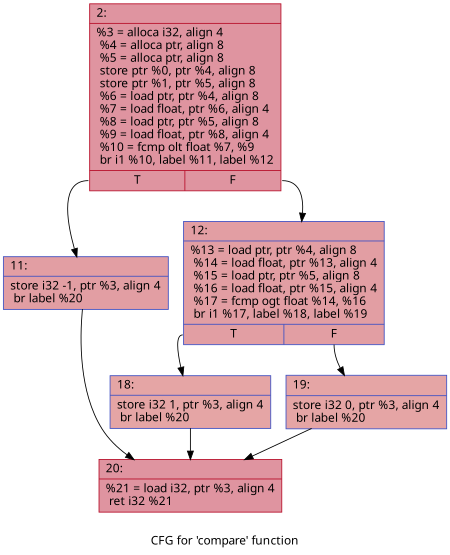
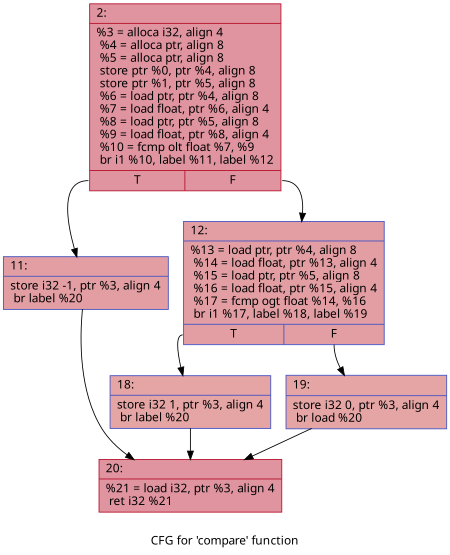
  digraph {
    label="CFG for 'compare' function"
    fontname="Noto Sans"
    node [color="#3d50c3ff" fillcolor="#b70d2870" fontname="Noto Sans" shape=record style=filled]
    edge [fontname="Noto Sans"]
    n1 [color="#b70d28ff" label="{2:\l|  %3 = alloca i32, align 4\l  %4 = alloca ptr, align 8\l  %5 = alloca ptr, align 8\l  store ptr %0, ptr %4, align 8\l  store ptr %1, ptr %5, align 8\l  %6 = load ptr, ptr %4, align 8\l  %7 = load float, ptr %6, align 4\l  %8 = load ptr, ptr %5, align 8\l  %9 = load float, ptr %8, align 4\l  %10 = fcmp olt float %7, %9\l  br i1 %10, label %11, label %12\l|{<s0>T|<s1>F}}"]
    n2 [fillcolor="#be242e70" label="{11:\l|  store i32 -1, ptr %3, align 4\l  br label %20\l}"]
    n3 [fillcolor="#be242e70" label="{12:\l|  %13 = load ptr, ptr %4, align 8\l  %14 = load float, ptr %13, align 4\l  %15 = load ptr, ptr %5, align 8\l  %16 = load float, ptr %15, align 4\l  %17 = fcmp ogt float %14, %16\l  br i1 %17, label %18, label %19\l|{<s0>T|<s1>F}}"]
    n4 [color="#b70d28ff" label="{20:\l|  %21 = load i32, ptr %3, align 4\l  ret i32 %21\l}"]
    n5 [fillcolor="#c5333470" label="{18:\l|  store i32 1, ptr %3, align 4\l  br label %20\l}"]
-   n6 [fillcolor="#c5333470" label="{19:\l|  store i32 0, ptr %3, align 4\l  br label %20\l}"]
+   n6 [fillcolor="#c5333470" label="{19:\l|  store i32 0, ptr %3, align 4\l  br load %20\l}"]
    n1 -> n2 [tailport=s0]
    n1 -> n3 [tailport=s1]
    n2 -> n4
    n3 -> n5 [tailport=s0]
    n3 -> n6 [tailport=s1]
    n5 -> n4
    n6 -> n4
  }
